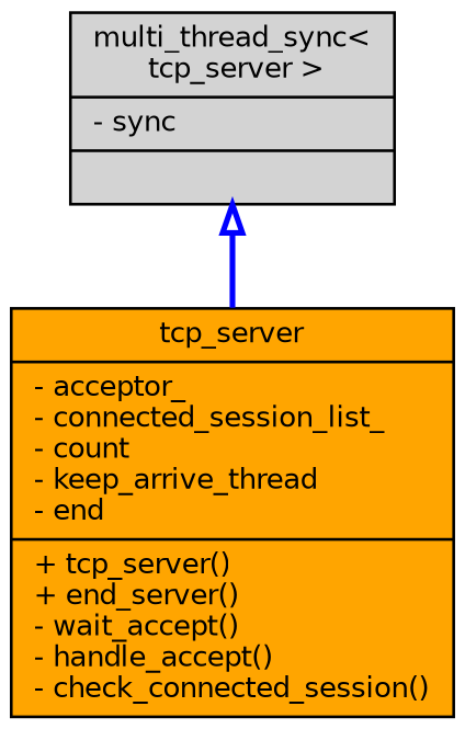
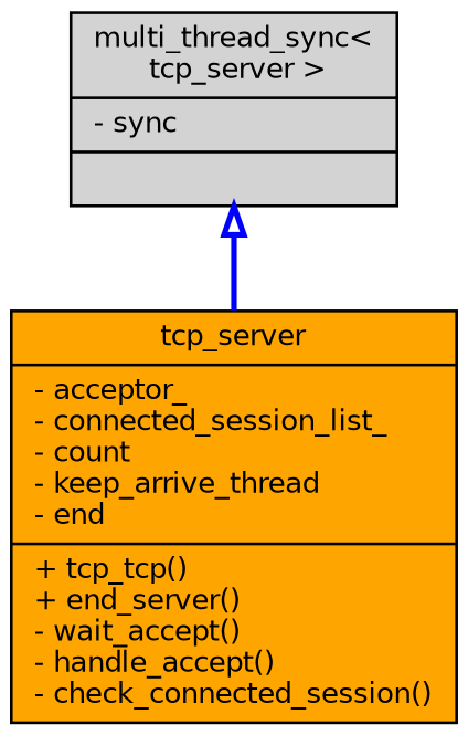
  digraph {
    node [color=black fontname=Helvetica fontsize=10 shape=record style=filled]
-   n1 [fillcolor=orange fontcolor=black height=0.2 label="{tcp_server\n|- acceptor_\l- connected_session_list_\l- count\l- keep_arrive_thread\l- end\l|+ tcp_server()\l+ end_server()\l- wait_accept()\l- handle_accept()\l- check_connected_session()\l}" width=0.4]
+   n1 [fillcolor=orange fontcolor=black height=0.2 label="{tcp_server\n|- acceptor_\l- connected_session_list_\l- count\l- keep_arrive_thread\l- end\l|+ tcp_tcp()\l+ end_server()\l- wait_accept()\l- handle_accept()\l- check_connected_session()\l}" width=0.4]
    n2 [fillcolor=lightgrey height=0.2 label="{multi_thread_sync\<\l tcp_server \>\n|- sync\l|}" width=0.4]
    n2 -> n1 [arrowtail=onormal color=blue dir=back fontname=Helvetica fontsize=10 labelfontname=Helvetica labelfontsize=10 style=bold]
  }
